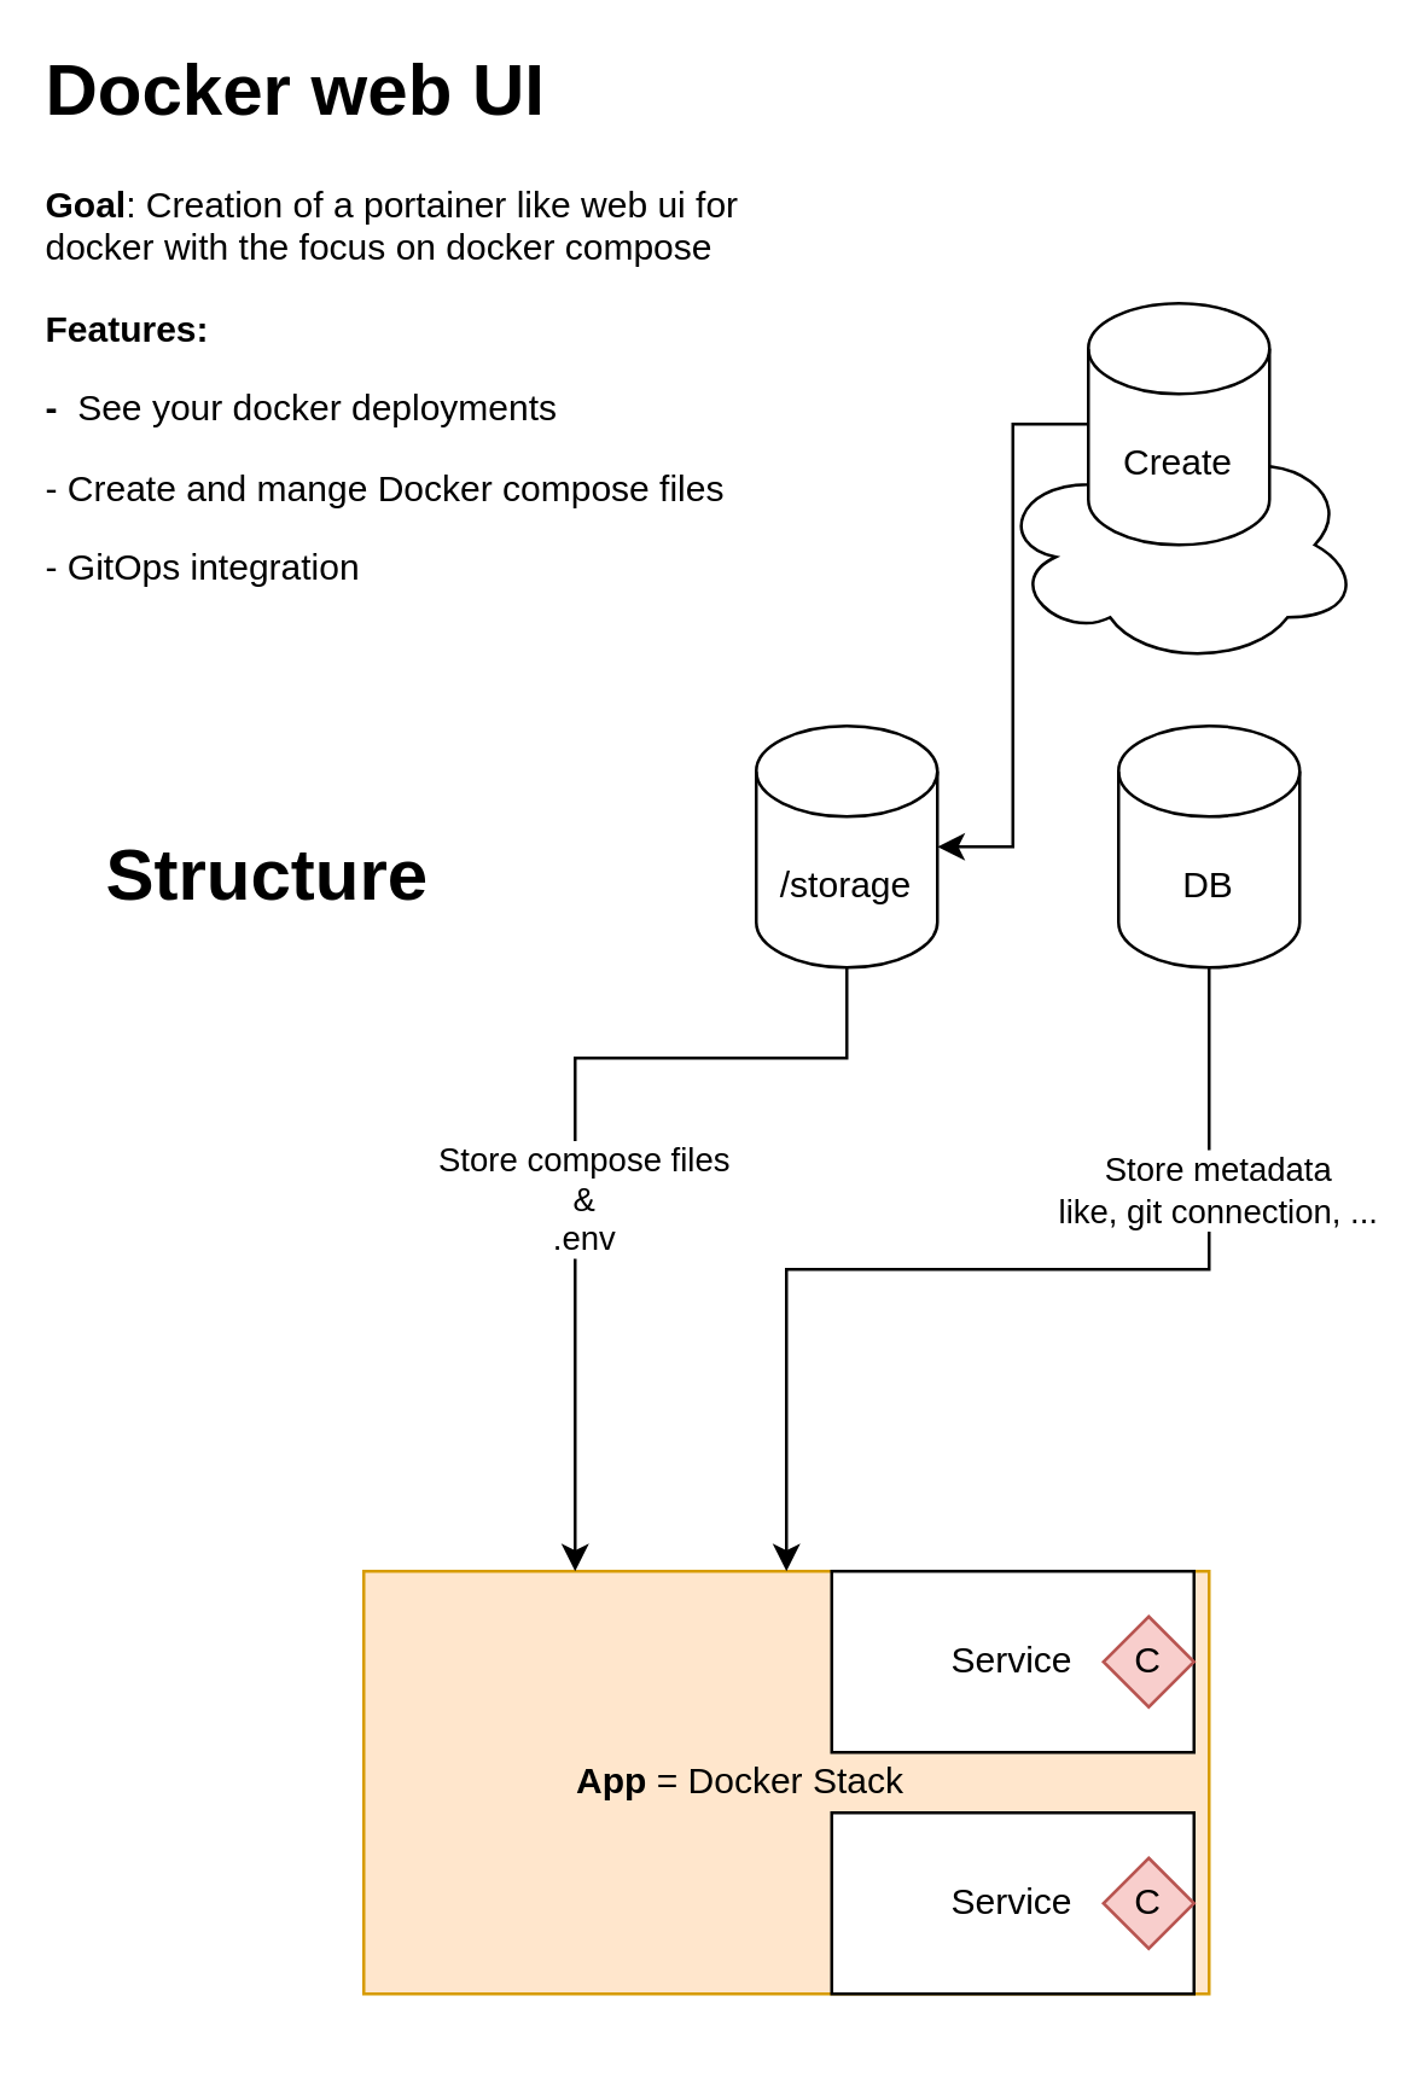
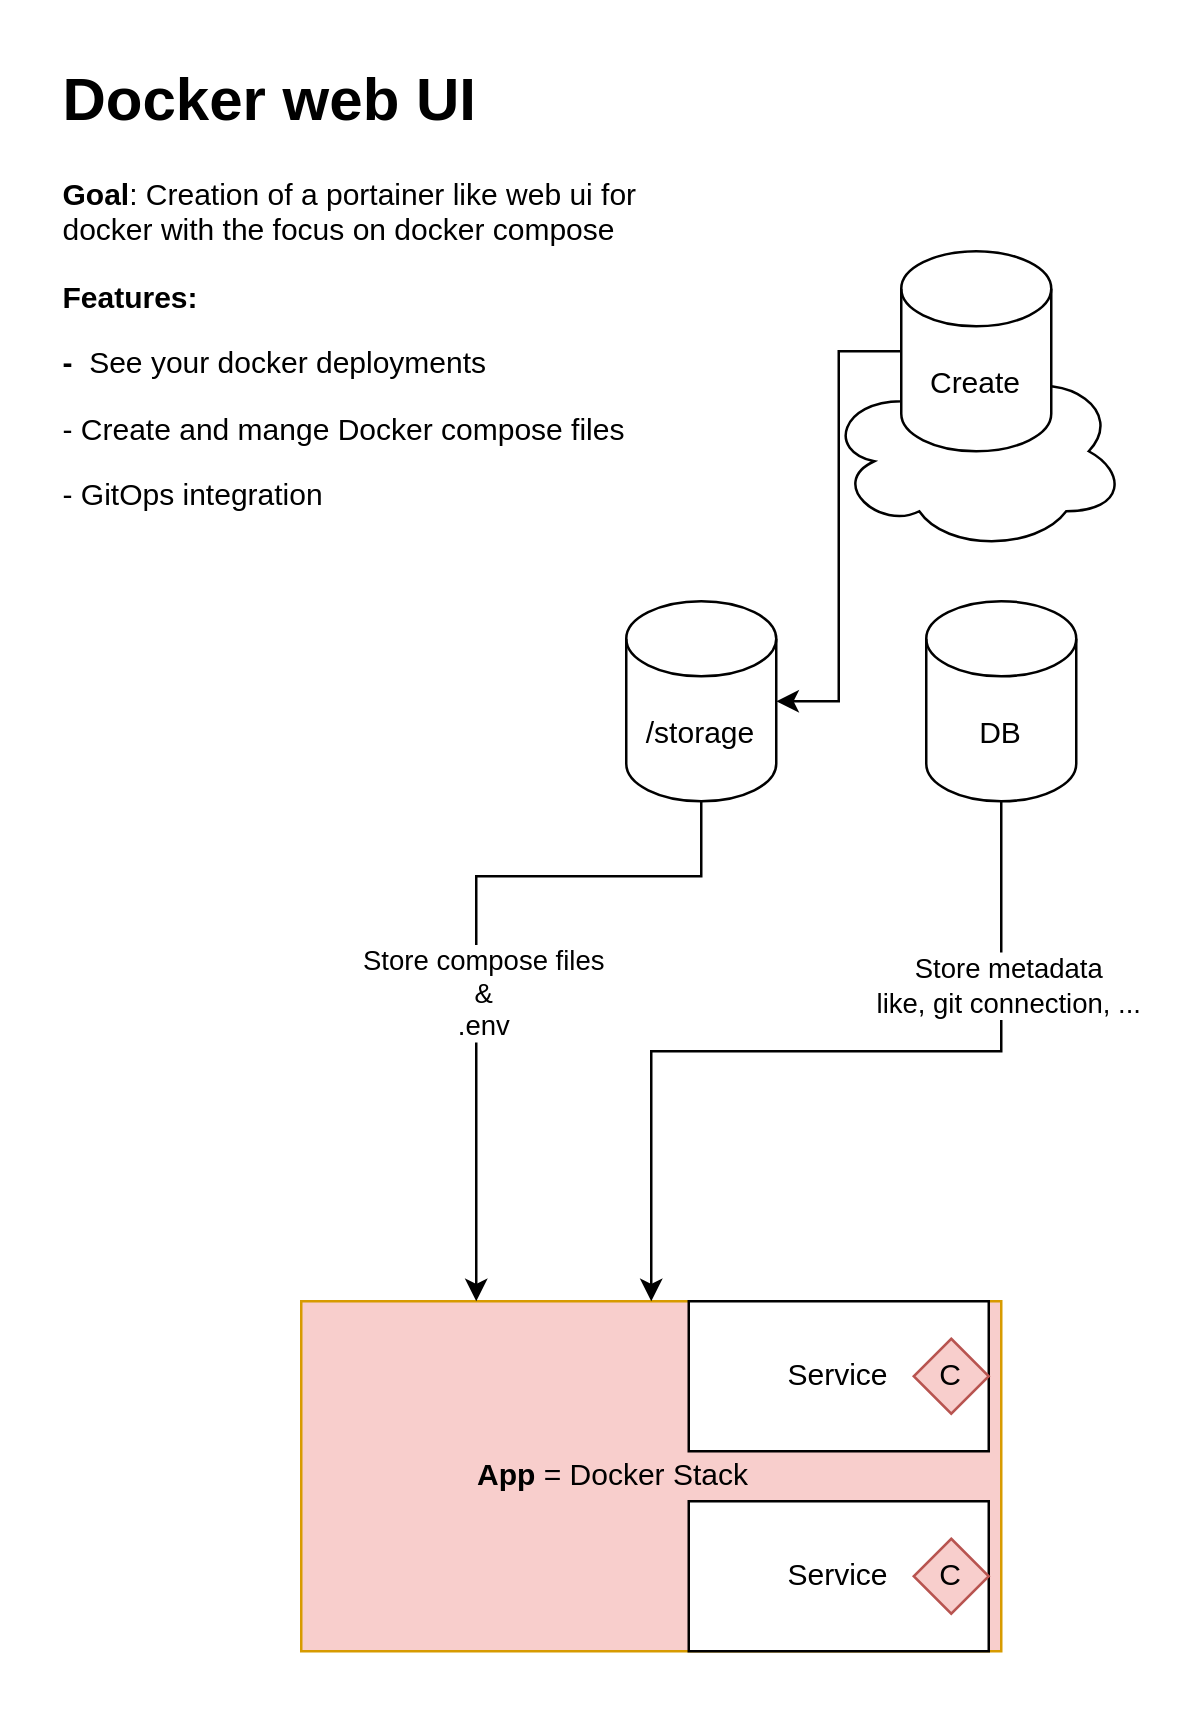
  <mxCell id="0" />
  <mxCell id="1" parent="0" />
- <mxCell id="2" value="&lt;h1&gt;Docker web UI&lt;/h1&gt;&lt;p&gt;&lt;b&gt;Goal&lt;/b&gt;: Creation of a portainer like web ui for docker with the focus on docker compose&lt;/p&gt;&lt;p&gt;&lt;b&gt;Features:&amp;nbsp;&lt;/b&gt;&lt;/p&gt;&lt;p&gt;&lt;b&gt;-&amp;nbsp; &lt;/b&gt;See your docker deployments&lt;/p&gt;&lt;p&gt;- Create and mange Docker compose files&lt;/p&gt;&lt;p&gt;- GitOps integration&lt;/p&gt;&lt;p&gt;&lt;br&gt;&lt;/p&gt;" style="text;html=1;strokeColor=none;fillColor=none;spacing=5;spacingTop=-20;whiteSpace=wrap;overflow=hidden;rounded=0;" parent="1" vertex="1"><mxGeometry x="10" y="10" width="270" height="220" as="geometry" /></mxCell>
+ <mxCell id="2" value="&lt;h1&gt;Docker web UI&lt;/h1&gt;&lt;p&gt;&lt;b&gt;Goal&lt;/b&gt;: Creation of a portainer like web ui for docker with the focus on docker compose&lt;/p&gt;&lt;p&gt;&lt;b&gt;Features:&amp;nbsp;&lt;/b&gt;&lt;/p&gt;&lt;p&gt;&lt;b&gt;-&amp;nbsp; &lt;/b&gt;See your docker deployments&lt;/p&gt;&lt;p&gt;- Create and mange Docker compose files&lt;/p&gt;&lt;p&gt;- GitOps integration&lt;/p&gt;&lt;p&gt;&lt;br&gt;&lt;/p&gt;" style="text;html=1;strokeColor=none;fillColor=none;spacing=5;spacingTop=-20;whiteSpace=wrap;overflow=hidden;rounded=0;" parent="1" vertex="1"><mxGeometry x="20" y="20" width="270" height="220" as="geometry" /></mxCell>
  <mxCell id="3" value="" style="group" parent="1" vertex="1" connectable="0"><mxGeometry x="120" y="520" width="330" height="150" as="geometry" /></mxCell>
- <mxCell id="4" value="&lt;b&gt;App&lt;/b&gt; = Docker Stack&amp;nbsp; &amp;nbsp; &amp;nbsp; &amp;nbsp; &amp;nbsp;" style="rounded=0;whiteSpace=wrap;html=1;fillColor=#ffe6cc;strokeColor=#d79b00;" parent="3" vertex="1"><mxGeometry width="280" height="140" as="geometry" /></mxCell>
+ <mxCell id="4" value="&lt;b&gt;App&lt;/b&gt; = Docker Stack&amp;nbsp; &amp;nbsp; &amp;nbsp; &amp;nbsp; &amp;nbsp;" style="rounded=0;whiteSpace=wrap;html=1;fillColor=#f8cecc;strokeColor=#d79b00;" parent="3" vertex="1"><mxGeometry width="280" height="140" as="geometry" /></mxCell>
  <mxCell id="5" value="Service" style="rounded=0;whiteSpace=wrap;html=1;" parent="3" vertex="1"><mxGeometry x="155" width="120" height="60" as="geometry" /></mxCell>
  <mxCell id="6" value="Service" style="rounded=0;whiteSpace=wrap;html=1;" parent="3" vertex="1"><mxGeometry x="155" y="80" width="120" height="60" as="geometry" /></mxCell>
  <mxCell id="7" value="C" style="rhombus;whiteSpace=wrap;html=1;fillColor=#f8cecc;strokeColor=#b85450;" vertex="1" parent="3"><mxGeometry x="245" y="95" width="30" height="30" as="geometry" /></mxCell>
  <mxCell id="8" value="C" style="rhombus;whiteSpace=wrap;html=1;fillColor=#f8cecc;strokeColor=#b85450;" vertex="1" parent="3"><mxGeometry x="245" y="15" width="30" height="30" as="geometry" /></mxCell>
- <mxCell id="9" value="&lt;h1&gt;Structure&lt;/h1&gt;" style="text;html=1;strokeColor=none;fillColor=none;spacing=5;spacingTop=-20;whiteSpace=wrap;overflow=hidden;rounded=0;" parent="1" vertex="1"><mxGeometry x="30" y="270" width="190" height="40" as="geometry" /></mxCell>
  <mxCell id="10" style="edgeStyle=orthogonalEdgeStyle;rounded=0;orthogonalLoop=1;jettySize=auto;html=1;exitX=0.5;exitY=1;exitDx=0;exitDy=0;exitPerimeter=0;" parent="1" source="12" target="4" edge="1"><mxGeometry relative="1" as="geometry" /></mxCell>
  <mxCell id="11" value="Store metadata&lt;br&gt;like, git connection, ..." style="edgeLabel;html=1;align=center;verticalAlign=middle;resizable=0;points=[];" parent="10" vertex="1" connectable="0"><mxGeometry x="-0.568" y="2" relative="1" as="geometry"><mxPoint as="offset" /></mxGeometry></mxCell>
  <mxCell id="12" value="DB" style="shape=cylinder3;whiteSpace=wrap;html=1;boundedLbl=1;backgroundOutline=1;size=15;" parent="1" vertex="1"><mxGeometry x="370" y="240" width="60" height="80" as="geometry" /></mxCell>
  <mxCell id="13" style="edgeStyle=orthogonalEdgeStyle;rounded=0;orthogonalLoop=1;jettySize=auto;html=1;exitX=0.5;exitY=1;exitDx=0;exitDy=0;exitPerimeter=0;entryX=0.25;entryY=0;entryDx=0;entryDy=0;" parent="1" source="15" target="4" edge="1"><mxGeometry relative="1" as="geometry"><Array as="points"><mxPoint x="280" y="350" /><mxPoint x="190" y="350" /></Array></mxGeometry></mxCell>
  <mxCell id="14" value="Store compose files&lt;br&gt;&amp;amp;&lt;br&gt;.env" style="edgeLabel;html=1;align=center;verticalAlign=middle;resizable=0;points=[];" parent="13" vertex="1" connectable="0"><mxGeometry x="0.144" y="2" relative="1" as="geometry"><mxPoint as="offset" /></mxGeometry></mxCell>
  <mxCell id="15" value="/storage" style="shape=cylinder3;whiteSpace=wrap;html=1;boundedLbl=1;backgroundOutline=1;size=15;" parent="1" vertex="1"><mxGeometry x="250" y="240" width="60" height="80" as="geometry" /></mxCell>
  <mxCell id="16" style="edgeStyle=orthogonalEdgeStyle;rounded=0;orthogonalLoop=1;jettySize=auto;html=1;exitX=0;exitY=0.5;exitDx=0;exitDy=0;exitPerimeter=0;entryX=1;entryY=0.5;entryDx=0;entryDy=0;entryPerimeter=0;" parent="1" source="19" target="15" edge="1"><mxGeometry relative="1" as="geometry" /></mxCell>
  <mxCell id="17" value="" style="group" parent="1" vertex="1" connectable="0"><mxGeometry x="320" y="100" width="120" height="120" as="geometry" /></mxCell>
  <mxCell id="18" value="" style="ellipse;shape=cloud;whiteSpace=wrap;html=1;" parent="17" vertex="1"><mxGeometry x="10" y="40" width="120" height="80" as="geometry" /></mxCell>
  <mxCell id="19" value="Create" style="shape=cylinder3;whiteSpace=wrap;html=1;boundedLbl=1;backgroundOutline=1;size=15;" parent="17" vertex="1"><mxGeometry x="40" width="60" height="80" as="geometry" /></mxCell>
